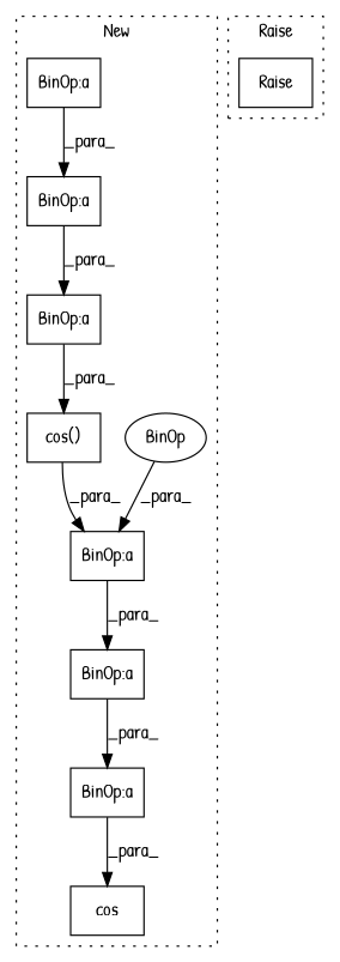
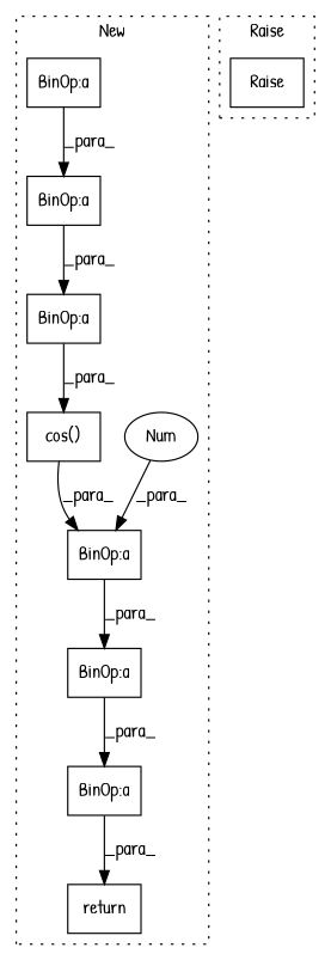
  digraph {
    fontname="Patrick Hand"
    node [a=82 fontname="Patrick Hand" l=3 shape=box]
    edge [fontname="Patrick Hand"]
    n1 [a=75 l="10,1" label="cos()" s="9703,9747"]
    n2 [l=19 label="BinOp:a" s=9714]
    n3 [l=4 label="BinOp:a" s=9748]
-   n4 [a=93 l=7 label=cos s=9758]
+   n4 [a=93 l=7 label=return s=9758]
    n5 [label="BinOp:a" s=9720]
    n6 [label="BinOp:a" s=9776]
    n7 [label="BinOp:a" s=9781]
-   n8 [a=76 l=1 label=BinOp s=9752 shape=ellipse]
+   n8 [a=76 l=1 label=Num s=9752 shape=ellipse]
    n9 [label="BinOp:a" s=9715]
    n10 [a=91 l=6 label=Raise s=9675]
    subgraph cluster_1 {
      label=New
      style=dotted
      n1
      n2
      n3
      n4
      n5
      n6
      n7
      n8
      n9
    }
    subgraph cluster_2 {
      label=Raise
      style=dotted
      n10
    }
    n1 -> n3 [label=_para_]
    n2 -> n1 [label=_para_]
    n3 -> n7 [label=_para_]
    n5 -> n2 [label=_para_]
    n6 -> n4 [label=_para_]
    n7 -> n6 [label=_para_]
    n8 -> n3 [label=_para_]
    n9 -> n5 [label=_para_]
  }
